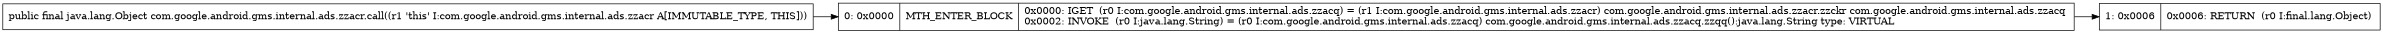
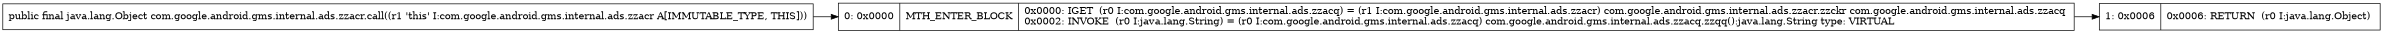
  digraph {
    rankdir=LR
    node [shape=record]
    n1 [label="{0\:\ 0x0000|MTH_ENTER_BLOCK\l|0x0000: IGET  (r0 I:com.google.android.gms.internal.ads.zzacq) = (r1 I:com.google.android.gms.internal.ads.zzacr) com.google.android.gms.internal.ads.zzacr.zzckr com.google.android.gms.internal.ads.zzacq \l0x0002: INVOKE  (r0 I:java.lang.String) = (r0 I:com.google.android.gms.internal.ads.zzacq) com.google.android.gms.internal.ads.zzacq.zzqq():java.lang.String type: VIRTUAL \l}"]
-   n2 [label="{1\:\ 0x0006|0x0006: RETURN  (r0 I:final.lang.Object) \l}"]
+   n2 [label="{1\:\ 0x0006|0x0006: RETURN  (r0 I:java.lang.Object) \l}"]
    n3 [label="{public final java.lang.Object com.google.android.gms.internal.ads.zzacr.call((r1 'this' I:com.google.android.gms.internal.ads.zzacr A[IMMUTABLE_TYPE, THIS])) }"]
    n1 -> n2
    n3 -> n1
  }
